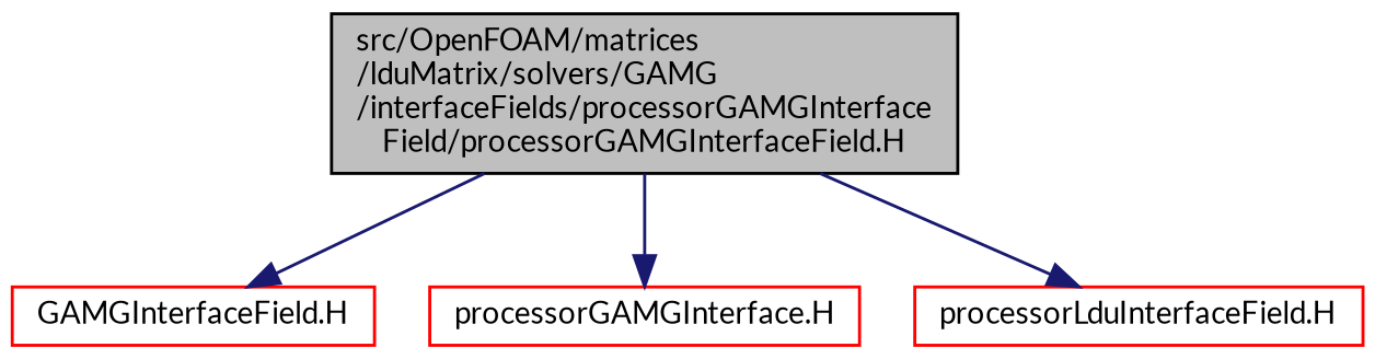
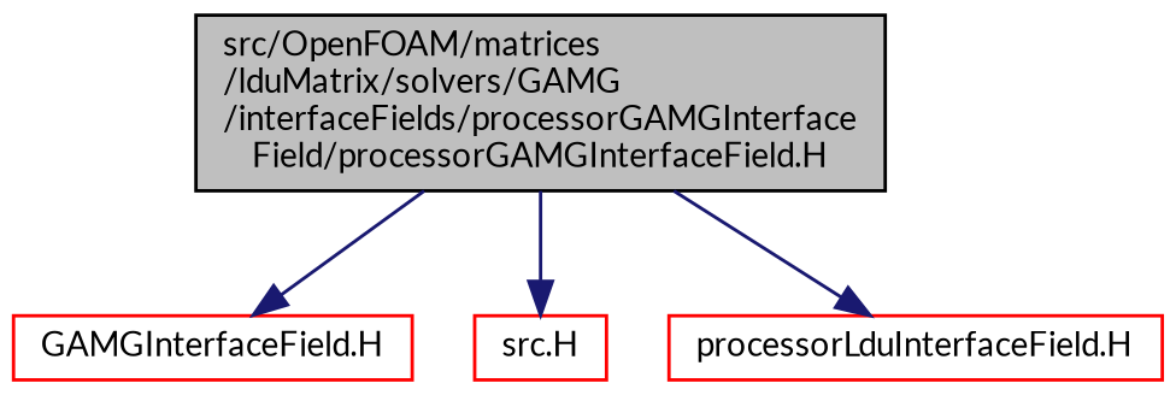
  digraph {
    fontname=Lato
    node [color=red fontname=Lato fontsize=10 shape=record]
    edge [color=midnightblue fontname=Lato fontsize=10 labelfontname=Helvetica labelfontsize=10 style=solid]
    n1 [color=black fillcolor=grey75 fontcolor=black height=0.2 label="src/OpenFOAM/matrices\l/lduMatrix/solvers/GAMG\l/interfaceFields/processorGAMGInterface\lField/processorGAMGInterfaceField.H" style=filled width=0.4]
    n2 [height=0.2 label="GAMGInterfaceField.H" width=0.4]
-   n3 [height=0.2 label="processorGAMGInterface.H" width=0.4]
+   n3 [height=0.2 label="src.H" width=0.4]
    n4 [height=0.2 label="processorLduInterfaceField.H" width=0.4]
    n1 -> n2
    n1 -> n3
    n1 -> n4
  }
